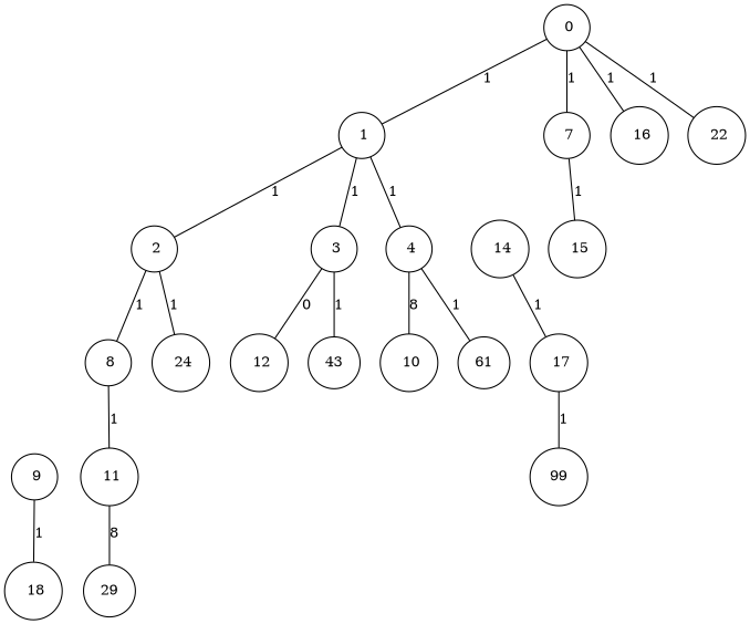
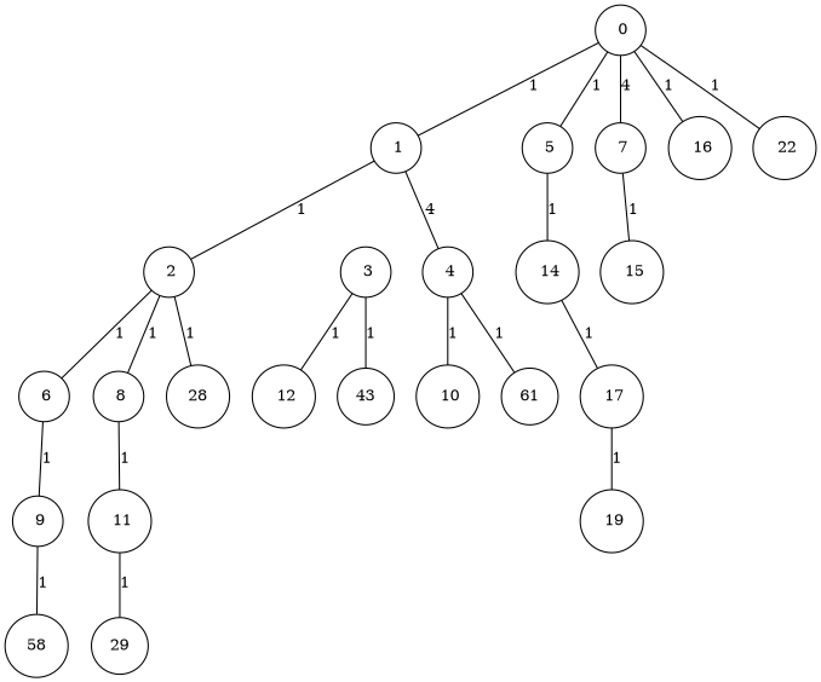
  graph {
    fixedsize="true;"
    node [color=black fontsize=12 hight=.12 shape=circle]
    edge [fontsize=12]
    n1 [label=" 0" width=.12]
    n2 [label=" 1" width=.12]
+   n3 [label=" 5" width=.12]
    n4 [label=" 7" width=.12]
    n5 [label=" 16" width=.12]
    n6 [label=" 22" width=.12]
    n7 [label=" 2" width=.12]
    n8 [label=" 3" width=.12]
    n9 [label=" 4" width=.12]
    n10 [label=" 14" width=.12]
    n11 [label=" 15" width=.12]
+   n12 [label=" 6" width=.12]
    n13 [label=" 8" width=.12]
-   n14 [label=" 24" width=.12]
+   n14 [label=28 width=.12]
    n15 [label=" 12" width=.12]
    n16 [label=43 width=.12]
    n17 [label=" 10" width=.12]
    n18 [label=61 width=.12]
    n19 [label=" 9" width=.12]
    n20 [label=" 11" width=.12]
    n21 [label=" 17" width=.12]
-   n22 [label=" 18" width=.12]
+   n22 [label=58 width=.12]
    n23 [label=29 width=.12]
-   n24 [label=99 width=.12]
+   n24 [label=" 19" width=.12]
    n1 -- n2 [label=1]
-   n1 -- n4 [label=1]
+   n1 -- n3 [label=1]
+   n1 -- n4 [label=4]
    n1 -- n5 [label=1]
    n1 -- n6 [label=1]
    n2 -- n7 [label=1]
-   n2 -- n8 [label=1]
-   n2 -- n9 [label=1]
+   n2 -- n9 [label=4]
+   n3 -- n10 [label=1]
    n4 -- n11 [label=1]
+   n7 -- n12 [label=1]
    n7 -- n13 [label=1]
    n7 -- n14 [label=1]
-   n8 -- n15 [label=0]
+   n8 -- n15 [label=1]
    n8 -- n16 [label=1]
-   n9 -- n17 [label=8]
+   n9 -- n17 [label=1]
    n9 -- n18 [label=1]
    n10 -- n21 [label=1]
+   n12 -- n19 [label=1]
    n13 -- n20 [label=1]
    n19 -- n22 [label=1]
-   n20 -- n23 [label=8]
+   n20 -- n23 [label=1]
    n21 -- n24 [label=1]
  }
